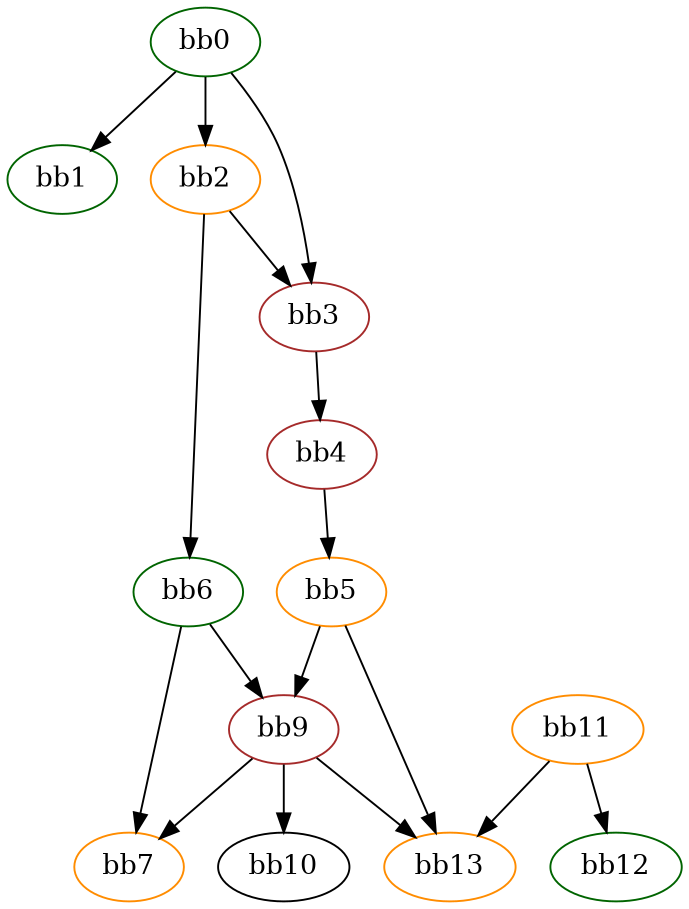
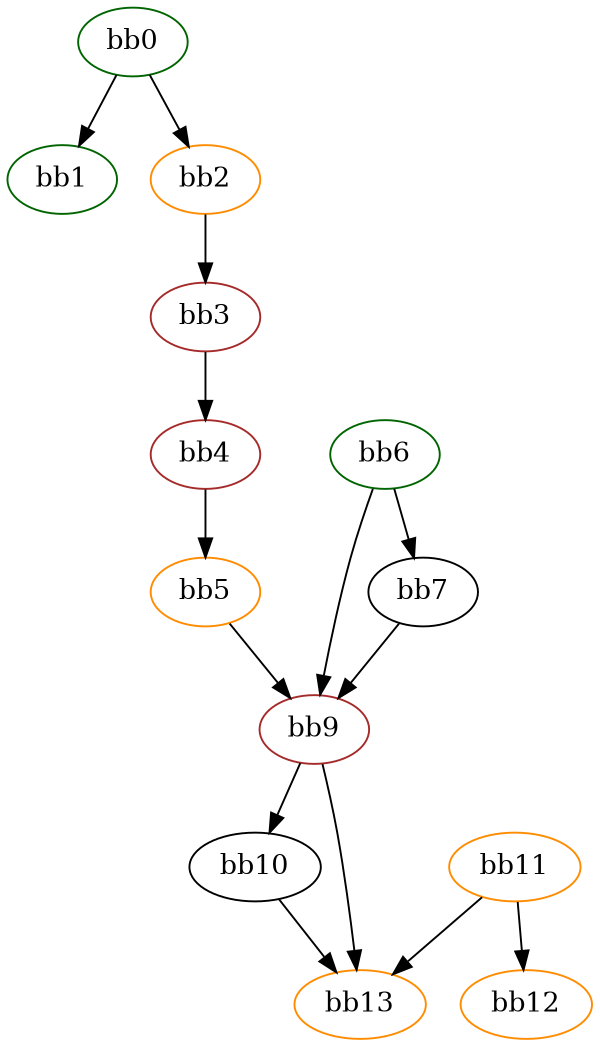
  digraph {
    node [color=darkgreen]
    n1 [label="bb0\l"]
    n2 [label="bb1\l"]
    n3 [color=darkorange label="bb2\l"]
    n4 [color=brown label="bb3\l"]
    n5 [label="bb6\l"]
    n6 [color=brown label="bb4\l"]
    n7 [color=darkorange label="bb5\l"]
    n8 [color=brown label="bb9\l"]
-   n9 [color=darkorange label="bb7\l"]
+   n9 [color=black label="bb7\l"]
    n10 [color=black label="bb10\l"]
    n11 [color=darkorange label="bb13\l"]
    n12 [color=darkorange label="bb11\l"]
-   n13 [label="bb12\l"]
+   n13 [color=darkorange label="bb12\l"]
    n1 -> n2
    n1 -> n3
-   n1 -> n4
    n3 -> n4
-   n3 -> n5
    n4 -> n6
    n5 -> n8
    n5 -> n9
    n6 -> n7
    n7 -> n8
    n8 -> n10
    n8 -> n11
-   n8 -> n9
-   n7 -> n11
+   n9 -> n8
+   n10 -> n11
    n12 -> n11
    n12 -> n13
  }
